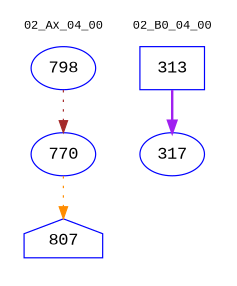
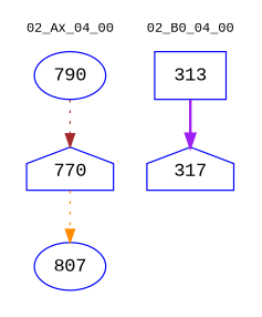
  digraph {
    fontname="Liberation Mono"
    node [color=blue fontname="Liberation Mono" shape=ellipse]
    edge [fontname="Liberation Mono" style=dotted]
-   n1 [label=798]
-   n2 [label=770]
-   n3 [label=807 shape=house]
+   n1 [label=790]
+   n2 [label=770 shape=house]
+   n3 [label=807]
    n4 [label=313 shape=box]
-   n5 [label=317]
+   n5 [label=317 shape=house]
    subgraph cluster_1 {
      color=white
      fontsize=10
      label="02_Ax_04_00"
      n1
      n2
      n3
    }
    subgraph cluster_2 {
      color=white
      fontsize=10
      label="02_B0_04_00"
      n4
      n5
    }
    n1 -> n2 [color=brown]
    n2 -> n3 [color=darkorange]
    n4 -> n5 [color=purple style=bold]
  }
